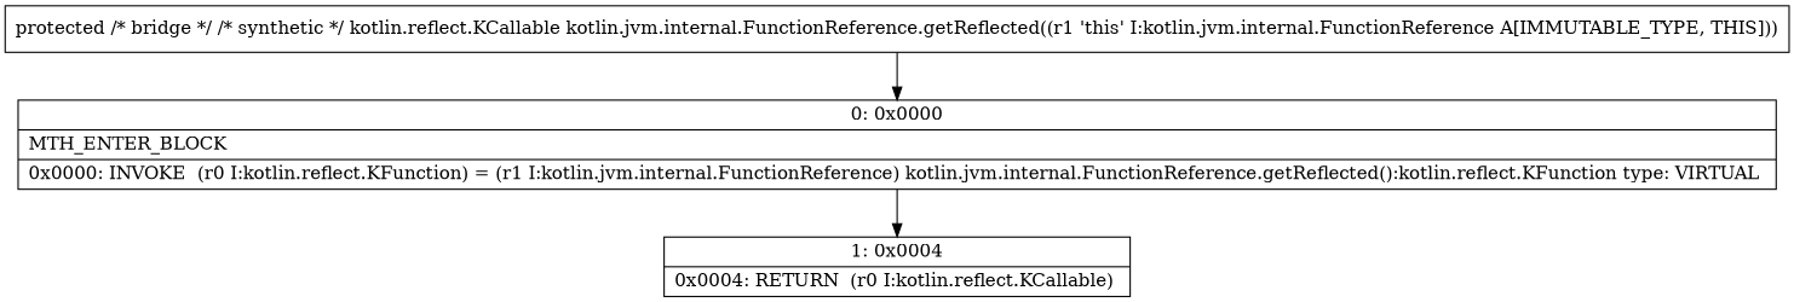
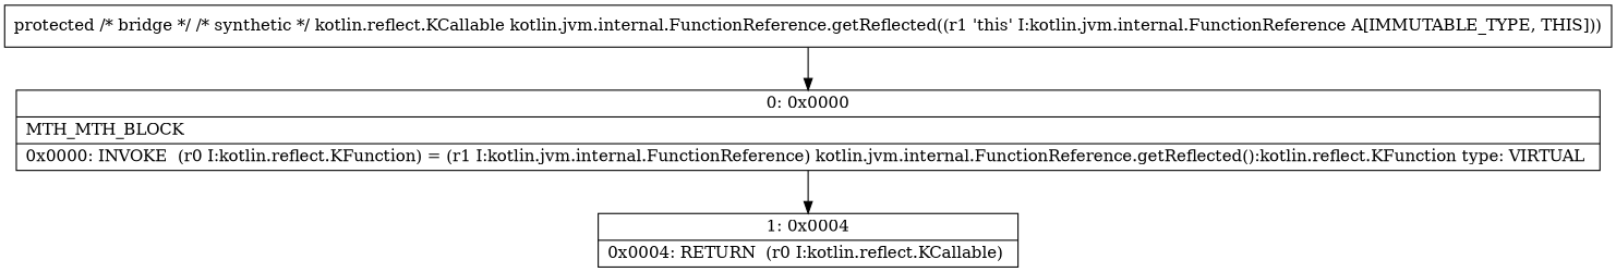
  digraph {
    node [shape=record]
-   n1 [label="{0\:\ 0x0000|MTH_ENTER_BLOCK\l|0x0000: INVOKE  (r0 I:kotlin.reflect.KFunction) = (r1 I:kotlin.jvm.internal.FunctionReference) kotlin.jvm.internal.FunctionReference.getReflected():kotlin.reflect.KFunction type: VIRTUAL \l}"]
+   n1 [label="{0\:\ 0x0000|MTH_MTH_BLOCK\l|0x0000: INVOKE  (r0 I:kotlin.reflect.KFunction) = (r1 I:kotlin.jvm.internal.FunctionReference) kotlin.jvm.internal.FunctionReference.getReflected():kotlin.reflect.KFunction type: VIRTUAL \l}"]
    n2 [label="{1\:\ 0x0004|0x0004: RETURN  (r0 I:kotlin.reflect.KCallable) \l}"]
    n3 [label="{protected \/* bridge *\/ \/* synthetic *\/ kotlin.reflect.KCallable kotlin.jvm.internal.FunctionReference.getReflected((r1 'this' I:kotlin.jvm.internal.FunctionReference A[IMMUTABLE_TYPE, THIS])) }"]
    n1 -> n2
    n3 -> n1
  }
